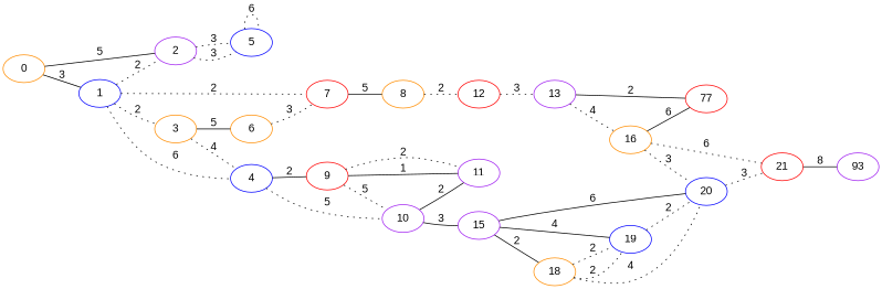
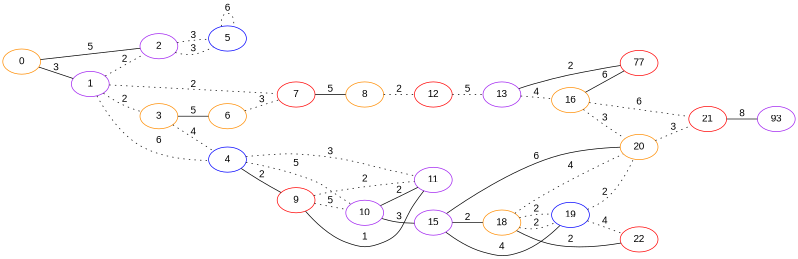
  graph {
    fontname="Liberation Sans"
    rankdir=LR
    node [color=purple fontname="Liberation Sans" weight=1]
    edge [fontname="Liberation Sans" style=dotted]
    0 [color=darkorange]
-   1 [color=blue]
+   1
    2
    3 [color=darkorange]
    4 [color=blue]
    7 [color=red]
    5 [color=blue weight=2]
    6 [color=darkorange]
    9 [color=red]
    10
    11
    8 [color=darkorange]
    15
    12 [color=red]
    13
    16 [color=darkorange]
    n17 [color=red label=77]
    18 [color=darkorange]
    19 [color=blue]
-   20 [color=blue]
+   20 [color=darkorange]
    21 [color=red]
+   22 [color=red]
    n23 [label=93 weight=4]
    0 -- 1 [label=3 style=solid]
    0 -- 2 [label=5 style=solid]
    1 -- 2 [label=2]
    1 -- 3 [label=2]
    1 -- 4 [label=6]
    1 -- 7 [label=2]
    2 -- 5 [label=3]
    2 -- 5 [label=3]
    3 -- 4 [label=4]
    3 -- 6 [label=5 style=solid]
    4 -- 9 [label=2 style=solid]
    4 -- 10 [label=5]
+   4 -- 11 [label=3]
    7 -- 8 [label=5 style=solid]
    5 -- 5 [label=6]
    6 -- 7 [label=3]
    9 -- 10 [label=5]
    9 -- 11 [label=1 style=solid]
    9 -- 11 [label=2]
    10 -- 11 [label=2 style=solid]
    10 -- 15 [label=3 style=solid]
    8 -- 12 [label=2]
    15 -- 18 [label=2 style=solid]
    15 -- 19 [label=4 style=solid]
    15 -- 20 [label=6 style=solid]
-   12 -- 13 [label=3]
+   12 -- 13 [label=5]
    13 -- 16 [label=4]
    13 -- n17 [label=2 style=solid]
    16 -- n17 [label=6 style=solid]
    16 -- 20 [label=3]
    16 -- 21 [label=6]
    18 -- 19 [label=2]
    18 -- 19 [label=2]
    18 -- 20 [label=4]
+   18 -- 22 [label=2 style=solid]
    19 -- 20 [label=2]
+   19 -- 22 [label=4]
    20 -- 21 [label=3]
    21 -- n23 [label=8 style=solid]
  }
